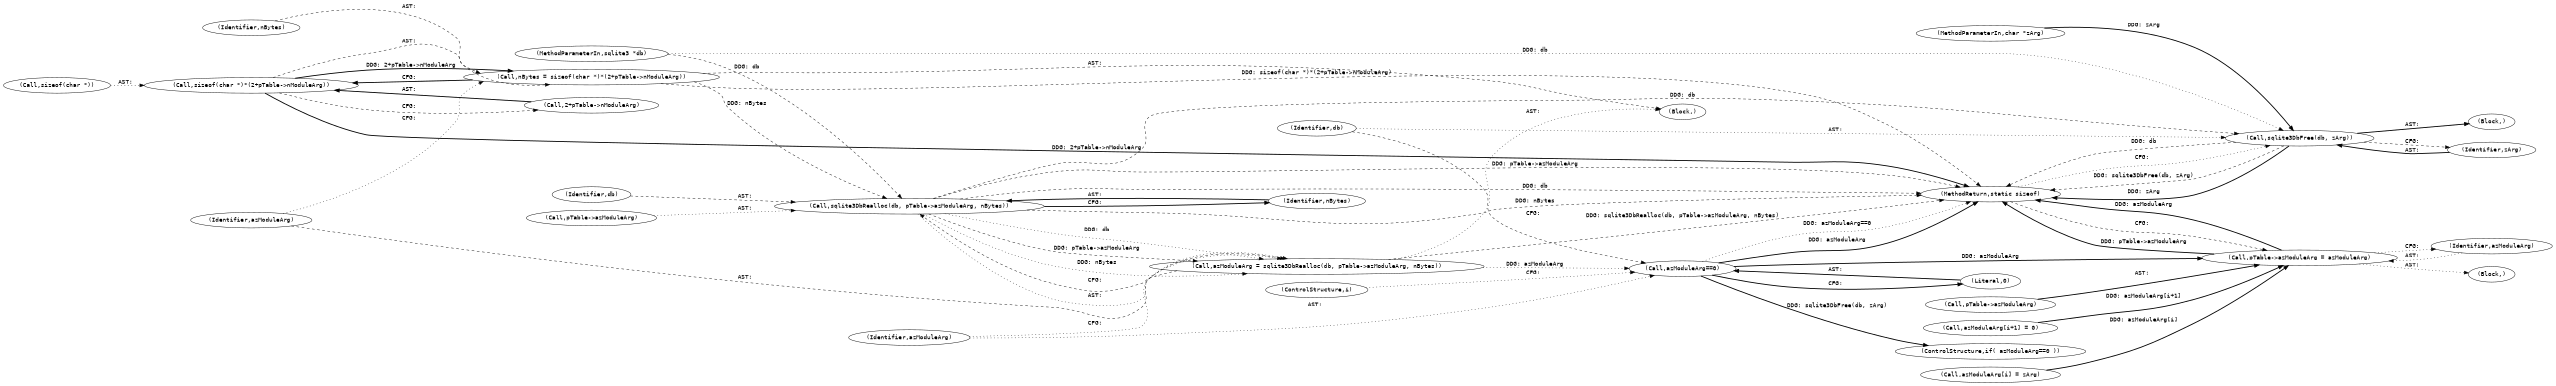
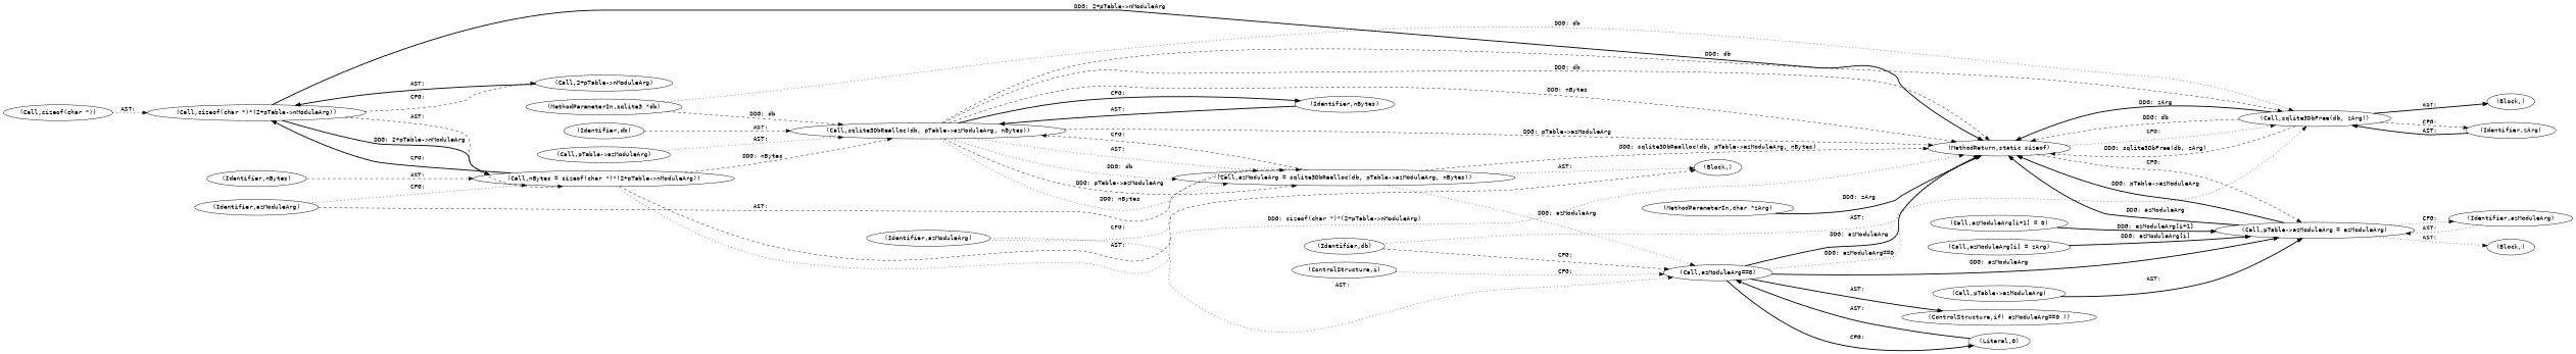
  digraph {
    fontname="DejaVu Sans Mono"
    rankdir=LR
    node [fontname="DejaVu Sans Mono"]
    edge [fontname="DejaVu Sans Mono" style=dashed]
    n1 [label="(Call,sizeof(char *)*(2+pTable->nModuleArg))"]
    n2 [label="(Call,nBytes = sizeof(char *)*(2+pTable->nModuleArg))"]
    n3 [label="(MethodReturn,static sizeof)"]
    n4 [label="(Call,2+pTable->nModuleArg)"]
    n5 [label="(Call,sqlite3DbRealloc(db, pTable->azModuleArg, nBytes))"]
    n6 [label="(Block,)"]
    n7 [label="(Call,sqlite3DbFree(db, zArg))"]
    n8 [label="(Call,pTable->azModuleArg = azModuleArg)"]
    n9 [label="(Call,azModuleArg = sqlite3DbRealloc(db, pTable->azModuleArg, nBytes))"]
    n10 [label="(Identifier,nBytes)"]
    n11 [label="(Call,azModuleArg==0)"]
    n12 [label="(Block,)"]
    n13 [label="(Identifier,zArg)"]
    n14 [label="(ControlStructure,if( azModuleArg==0 ))"]
    n15 [label="(Literal,0)"]
    n16 [label="(Identifier,azModuleArg)"]
    n17 [label="(Block,)"]
    n18 [label="(Call,pTable->azModuleArg)"]
    n19 [label="(Identifier,azModuleArg)"]
    n20 [label="(MethodParameterIn,char *zArg)"]
    n21 [label="(Call,sizeof(char *))"]
    n22 [label="(Call,azModuleArg[i+1] = 0)"]
    n23 [label="(Call,azModuleArg[i] = zArg)"]
    n24 [label="(Identifier,nBytes)"]
    n25 [label="(Identifier,db)"]
    n26 [label="(Identifier,db)"]
    n27 [label="(Call,pTable->azModuleArg)"]
    n28 [label="(MethodParameterIn,sqlite3 *db)"]
    n29 [label="(Identifier,azModuleArg)"]
    n30 [label="(ControlStructure,i)"]
    n1 -> n2 [label="AST: "]
    n1 -> n2 [label="DDG: 2+pTable->nModuleArg" style=bold]
    n1 -> n3 [label="DDG: 2+pTable->nModuleArg" style=bold]
    n1 -> n4 [label="CFG: "]
    n2 -> n1 [label="CFG: " style=bold]
-   n2 -> n3 [label="DDG: sizeof(char *)*(2+pTable->nModuleArg)"]
+   n2 -> n3 [label="DDG: sizeof(char *)*(2+pTable->nModuleArg)" style=dotted]
    n2 -> n5 [label="DDG: nBytes"]
    n2 -> n6 [label="AST: "]
    n3 -> n7 [label="CFG: " style=dotted]
    n3 -> n8 [label="CFG: "]
    n4 -> n1 [label="AST: " style=bold]
    n5 -> n3 [label="DDG: pTable->azModuleArg"]
    n5 -> n3 [label="DDG: db"]
    n5 -> n3 [label="DDG: nBytes"]
    n5 -> n7 [label="DDG: db"]
    n5 -> n9 [label="AST: " style=dotted]
    n5 -> n9 [label="DDG: db" style=dotted]
    n5 -> n9 [label="DDG: pTable->azModuleArg"]
    n5 -> n9 [label="DDG: nBytes" style=dotted]
    n5 -> n10 [label="CFG: " style=bold]
    n7 -> n3 [label="DDG: sqlite3DbFree(db, zArg)"]
    n7 -> n3 [label="DDG: zArg" style=bold]
    n7 -> n3 [label="DDG: db"]
    n7 -> n12 [label="AST: " style=bold]
    n7 -> n13 [label="CFG: "]
    n8 -> n3 [label="DDG: pTable->azModuleArg" style=bold]
    n8 -> n3 [label="DDG: azModuleArg" style=bold]
    n8 -> n16 [label="CFG: " style=dotted]
    n8 -> n17 [label="AST: " style=dotted]
    n9 -> n3 [label="DDG: sqlite3DbRealloc(db, pTable->azModuleArg, nBytes)"]
    n9 -> n5 [label="CFG: "]
    n9 -> n6 [label="AST: " style=dotted]
    n9 -> n11 [label="DDG: azModuleArg" style=dotted]
    n10 -> n5 [label="AST: " style=bold]
    n11 -> n3 [label="DDG: azModuleArg" style=bold]
    n11 -> n3 [label="DDG: azModuleArg==0" style=dotted]
    n11 -> n8 [label="DDG: azModuleArg" style=bold]
-   n11 -> n14 [label="DDG: sqlite3DbFree(db, zArg)" style=bold]
+   n11 -> n14 [label="AST: " style=bold]
    n11 -> n15 [label="CFG: " style=bold]
    n13 -> n7 [label="AST: " style=bold]
    n15 -> n11 [label="AST: " style=bold]
    n16 -> n8 [label="AST: " style=dotted]
    n18 -> n8 [label="AST: " style=bold]
    n19 -> n9 [label="CFG: " style=dotted]
    n19 -> n11 [label="AST: " style=dotted]
-   n20 -> n7 [label="DDG: zArg" style=bold]
+   n20 -> n3 [label="DDG: zArg" style=bold]
    n21 -> n1 [label="AST: " style=dotted]
    n22 -> n8 [label="DDG: azModuleArg[i+1]" style=bold]
    n23 -> n8 [label="DDG: azModuleArg[i]" style=bold]
    n24 -> n2 [label="AST: "]
    n25 -> n5 [label="AST: "]
    n26 -> n7 [label="AST: " style=dotted]
    n26 -> n11 [label="CFG: "]
    n27 -> n5 [label="AST: " style=dotted]
    n28 -> n5 [label="DDG: db"]
    n28 -> n7 [label="DDG: db" style=dotted]
    n29 -> n2 [label="CFG: " style=dotted]
    n29 -> n9 [label="AST: "]
    n30 -> n11 [label="CFG: " style=dotted]
  }
